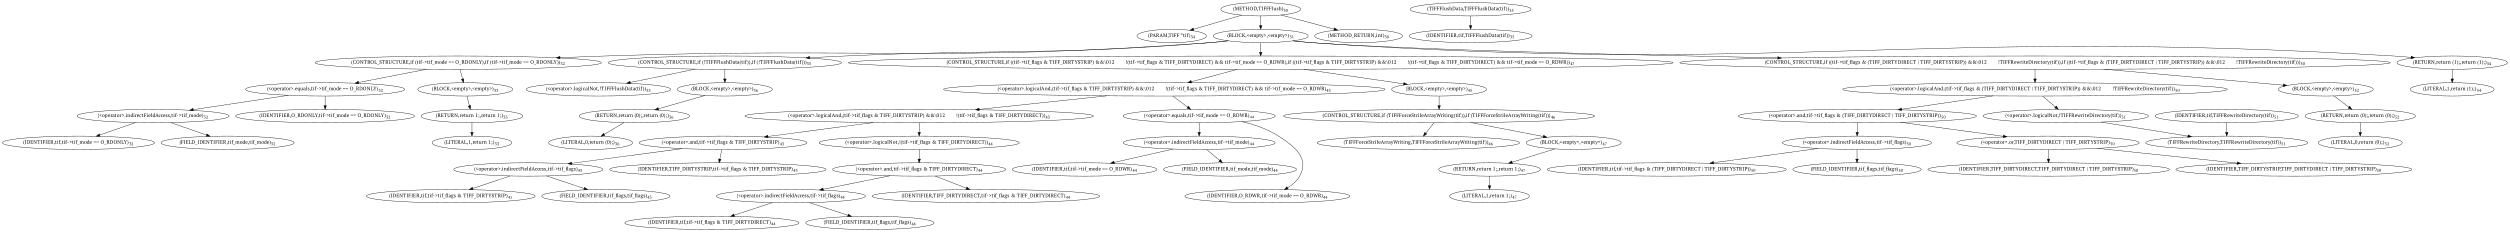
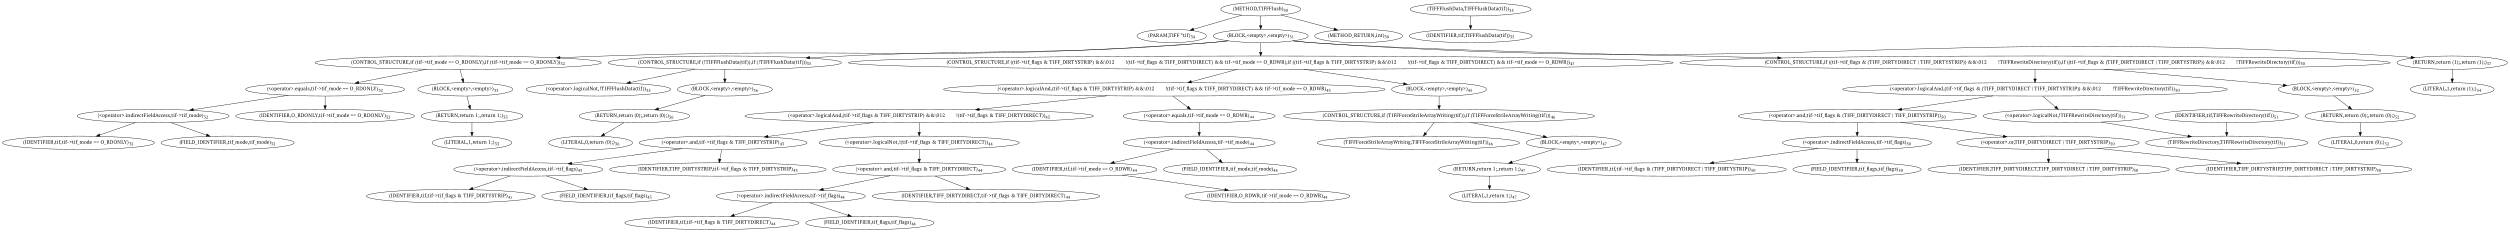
  digraph {
    fontname="PT Serif"
    node [fontname="PT Serif"]
    edge [fontname="PT Serif"]
    n1 [label=<(METHOD,TIFFFlush)<SUB>30</SUB>>]
    n2 [label=<(PARAM,TIFF *tif)<SUB>34</SUB>>]
    n3 [label=<(BLOCK,&lt;empty&gt;,&lt;empty&gt;)<SUB>31</SUB>>]
    n4 [label=<(METHOD_RETURN,int)<SUB>30</SUB>>]
    n5 [label=<(CONTROL_STRUCTURE,if (tif-&gt;tif_mode == O_RDONLY),if (tif-&gt;tif_mode == O_RDONLY))<SUB>32</SUB>>]
    n6 [label=<(CONTROL_STRUCTURE,if (!TIFFFlushData(tif)),if (!TIFFFlushData(tif)))<SUB>35</SUB>>]
    n7 [label=<(CONTROL_STRUCTURE,if ((tif-&gt;tif_flags &amp; TIFF_DIRTYSTRIP) &amp;&amp;\012        !(tif-&gt;tif_flags &amp; TIFF_DIRTYDIRECT) &amp;&amp; tif-&gt;tif_mode == O_RDWR),if ((tif-&gt;tif_flags &amp; TIFF_DIRTYSTRIP) &amp;&amp;\012        !(tif-&gt;tif_flags &amp; TIFF_DIRTYDIRECT) &amp;&amp; tif-&gt;tif_mode == O_RDWR))<SUB>43</SUB>>]
    n8 [label=<(CONTROL_STRUCTURE,if ((tif-&gt;tif_flags &amp; (TIFF_DIRTYDIRECT | TIFF_DIRTYSTRIP)) &amp;&amp;\012        !TIFFRewriteDirectory(tif)),if ((tif-&gt;tif_flags &amp; (TIFF_DIRTYDIRECT | TIFF_DIRTYSTRIP)) &amp;&amp;\012        !TIFFRewriteDirectory(tif)))<SUB>50</SUB>>]
-   n9 [label=<(RETURN,return (1);,return (1);)<SUB>54</SUB>>]
+   n9 [label=<(RETURN,return (1);,return (1);)<SUB>57</SUB>>]
    n10 [label=<(&lt;operator&gt;.equals,tif-&gt;tif_mode == O_RDONLY)<SUB>32</SUB>>]
    n11 [label=<(BLOCK,&lt;empty&gt;,&lt;empty&gt;)<SUB>33</SUB>>]
    n12 [label=<(&lt;operator&gt;.logicalNot,!TIFFFlushData(tif))<SUB>35</SUB>>]
    n13 [label=<(BLOCK,&lt;empty&gt;,&lt;empty&gt;)<SUB>36</SUB>>]
    n14 [label=<(&lt;operator&gt;.logicalAnd,(tif-&gt;tif_flags &amp; TIFF_DIRTYSTRIP) &amp;&amp;\012        !(tif-&gt;tif_flags &amp; TIFF_DIRTYDIRECT) &amp;&amp; tif-&gt;tif_mode == O_RDWR)<SUB>43</SUB>>]
    n15 [label=<(BLOCK,&lt;empty&gt;,&lt;empty&gt;)<SUB>45</SUB>>]
    n16 [label=<(&lt;operator&gt;.logicalAnd,(tif-&gt;tif_flags &amp; (TIFF_DIRTYDIRECT | TIFF_DIRTYSTRIP)) &amp;&amp;\012        !TIFFRewriteDirectory(tif))<SUB>50</SUB>>]
    n17 [label=<(BLOCK,&lt;empty&gt;,&lt;empty&gt;)<SUB>52</SUB>>]
    n18 [label=<(LITERAL,1,return (1);)<SUB>54</SUB>>]
    n19 [label=<(&lt;operator&gt;.indirectFieldAccess,tif-&gt;tif_mode)<SUB>32</SUB>>]
    n20 [label=<(IDENTIFIER,O_RDONLY,tif-&gt;tif_mode == O_RDONLY)<SUB>32</SUB>>]
    n21 [label=<(RETURN,return 1;,return 1;)<SUB>33</SUB>>]
    n22 [label=<(IDENTIFIER,tif,tif-&gt;tif_mode == O_RDONLY)<SUB>32</SUB>>]
    n23 [label=<(FIELD_IDENTIFIER,tif_mode,tif_mode)<SUB>32</SUB>>]
    n24 [label=<(LITERAL,1,return 1;)<SUB>33</SUB>>]
    n25 [label=<(RETURN,return (0);,return (0);)<SUB>36</SUB>>]
    n26 [label=<(TIFFFlushData,TIFFFlushData(tif))<SUB>35</SUB>>]
    n27 [label=<(IDENTIFIER,tif,TIFFFlushData(tif))<SUB>35</SUB>>]
    n28 [label=<(LITERAL,0,return (0);)<SUB>36</SUB>>]
    n29 [label=<(&lt;operator&gt;.logicalAnd,(tif-&gt;tif_flags &amp; TIFF_DIRTYSTRIP) &amp;&amp;\012        !(tif-&gt;tif_flags &amp; TIFF_DIRTYDIRECT))<SUB>43</SUB>>]
    n30 [label=<(&lt;operator&gt;.equals,tif-&gt;tif_mode == O_RDWR)<SUB>44</SUB>>]
    n31 [label=<(CONTROL_STRUCTURE,if (TIFFForceStrileArrayWriting(tif)),if (TIFFForceStrileArrayWriting(tif)))<SUB>46</SUB>>]
    n32 [label=<(&lt;operator&gt;.and,tif-&gt;tif_flags &amp; TIFF_DIRTYSTRIP)<SUB>43</SUB>>]
    n33 [label=<(&lt;operator&gt;.logicalNot,!(tif-&gt;tif_flags &amp; TIFF_DIRTYDIRECT))<SUB>44</SUB>>]
    n34 [label=<(&lt;operator&gt;.indirectFieldAccess,tif-&gt;tif_mode)<SUB>44</SUB>>]
    n35 [label=<(IDENTIFIER,O_RDWR,tif-&gt;tif_mode == O_RDWR)<SUB>44</SUB>>]
    n36 [label=<(&lt;operator&gt;.indirectFieldAccess,tif-&gt;tif_flags)<SUB>43</SUB>>]
    n37 [label=<(IDENTIFIER,TIFF_DIRTYSTRIP,tif-&gt;tif_flags &amp; TIFF_DIRTYSTRIP)<SUB>43</SUB>>]
    n38 [label=<(&lt;operator&gt;.and,tif-&gt;tif_flags &amp; TIFF_DIRTYDIRECT)<SUB>44</SUB>>]
    n39 [label=<(IDENTIFIER,tif,tif-&gt;tif_flags &amp; TIFF_DIRTYSTRIP)<SUB>43</SUB>>]
    n40 [label=<(FIELD_IDENTIFIER,tif_flags,tif_flags)<SUB>43</SUB>>]
    n41 [label=<(&lt;operator&gt;.indirectFieldAccess,tif-&gt;tif_flags)<SUB>44</SUB>>]
    n42 [label=<(IDENTIFIER,TIFF_DIRTYDIRECT,tif-&gt;tif_flags &amp; TIFF_DIRTYDIRECT)<SUB>44</SUB>>]
    n43 [label=<(IDENTIFIER,tif,tif-&gt;tif_flags &amp; TIFF_DIRTYDIRECT)<SUB>44</SUB>>]
    n44 [label=<(FIELD_IDENTIFIER,tif_flags,tif_flags)<SUB>44</SUB>>]
    n45 [label=<(IDENTIFIER,tif,tif-&gt;tif_mode == O_RDWR)<SUB>44</SUB>>]
    n46 [label=<(FIELD_IDENTIFIER,tif_mode,tif_mode)<SUB>44</SUB>>]
    n47 [label=<(TIFFForceStrileArrayWriting,TIFFForceStrileArrayWriting(tif))<SUB>46</SUB>>]
    n48 [label=<(BLOCK,&lt;empty&gt;,&lt;empty&gt;)<SUB>47</SUB>>]
    n49 [label=<(RETURN,return 1;,return 1;)<SUB>47</SUB>>]
    n50 [label=<(LITERAL,1,return 1;)<SUB>47</SUB>>]
    n51 [label=<(&lt;operator&gt;.and,tif-&gt;tif_flags &amp; (TIFF_DIRTYDIRECT | TIFF_DIRTYSTRIP))<SUB>50</SUB>>]
    n52 [label=<(&lt;operator&gt;.logicalNot,!TIFFRewriteDirectory(tif))<SUB>51</SUB>>]
    n53 [label=<(RETURN,return (0);,return (0);)<SUB>52</SUB>>]
    n54 [label=<(&lt;operator&gt;.indirectFieldAccess,tif-&gt;tif_flags)<SUB>50</SUB>>]
    n55 [label=<(&lt;operator&gt;.or,TIFF_DIRTYDIRECT | TIFF_DIRTYSTRIP)<SUB>50</SUB>>]
    n56 [label=<(TIFFRewriteDirectory,TIFFRewriteDirectory(tif))<SUB>51</SUB>>]
    n57 [label=<(IDENTIFIER,tif,tif-&gt;tif_flags &amp; (TIFF_DIRTYDIRECT | TIFF_DIRTYSTRIP))<SUB>50</SUB>>]
    n58 [label=<(FIELD_IDENTIFIER,tif_flags,tif_flags)<SUB>50</SUB>>]
    n59 [label=<(IDENTIFIER,TIFF_DIRTYDIRECT,TIFF_DIRTYDIRECT | TIFF_DIRTYSTRIP)<SUB>50</SUB>>]
    n60 [label=<(IDENTIFIER,TIFF_DIRTYSTRIP,TIFF_DIRTYDIRECT | TIFF_DIRTYSTRIP)<SUB>50</SUB>>]
    n61 [label=<(IDENTIFIER,tif,TIFFRewriteDirectory(tif))<SUB>51</SUB>>]
    n62 [label=<(LITERAL,0,return (0);)<SUB>52</SUB>>]
    n1 -> n2
    n1 -> n3
    n1 -> n4
    n3 -> n5
    n3 -> n6
    n3 -> n7
    n3 -> n8
    n3 -> n9
    n5 -> n10
    n5 -> n11
    n6 -> n12
    n6 -> n13
    n7 -> n14
    n7 -> n15
    n8 -> n16
    n8 -> n17
    n9 -> n18
    n10 -> n19
    n10 -> n20
    n11 -> n21
    n13 -> n25
    n14 -> n29
    n14 -> n30
    n15 -> n31
    n16 -> n51
    n16 -> n52
    n17 -> n53
    n19 -> n22
    n19 -> n23
    n21 -> n24
    n25 -> n28
    n26 -> n27
    n29 -> n32
    n29 -> n33
    n30 -> n34
-   n30 -> n35
+   n45 -> n35
    n31 -> n47
    n31 -> n48
    n32 -> n36
    n32 -> n37
    n33 -> n38
    n34 -> n45
    n34 -> n46
    n36 -> n39
    n36 -> n40
    n38 -> n41
    n38 -> n42
    n41 -> n43
    n41 -> n44
    n48 -> n49
    n49 -> n50
    n51 -> n54
    n51 -> n55
    n52 -> n56
    n53 -> n62
    n54 -> n57
    n54 -> n58
    n55 -> n59
    n55 -> n60
    n61 -> n56
  }
